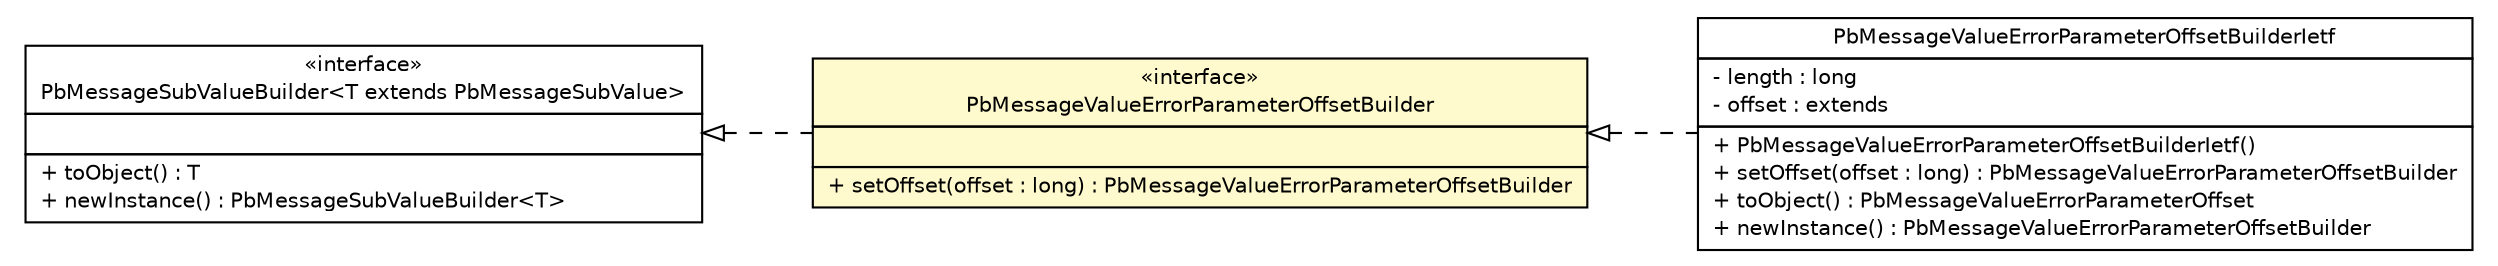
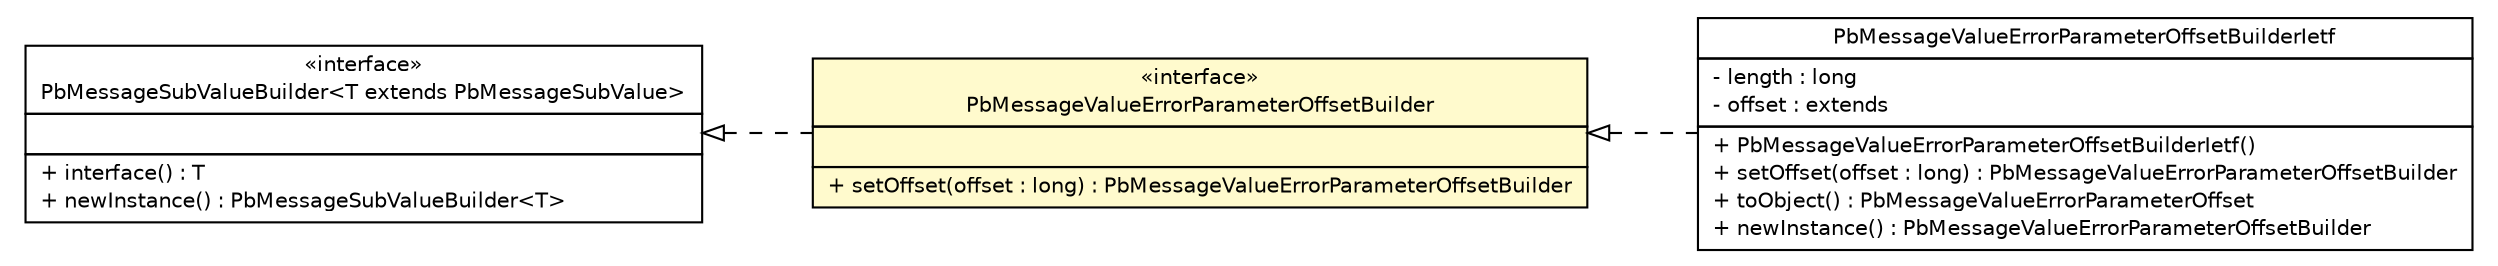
  digraph {
    nodesep=0.25
    rankdir=LR
    ranksep=0.5
    node [fontcolor=black fontname=Helvetica fontsize=10.0 shape=plaintext]
    edge [arrowtail=empty dir=back fontname=Helvetica fontsize=10 headport=p labelfontname=Helvetica labelfontsize=10 style=dashed tailport=p]
-   n1 [label=<<table title="org.ietf.nea.pb.message.util.PbMessageSubValueBuilder" border="0" cellborder="1" cellspacing="0" cellpadding="2" port="p" href="./PbMessageSubValueBuilder.html"> 		<tr><td><table border="0" cellspacing="0" cellpadding="1"> <tr><td align="center" balign="center"> &#171;interface&#187; </td></tr> <tr><td align="center" balign="center"> PbMessageSubValueBuilder&lt;T extends PbMessageSubValue&gt; </td></tr> 		</table></td></tr> 		<tr><td><table border="0" cellspacing="0" cellpadding="1"> <tr><td align="left" balign="left">  </td></tr> 		</table></td></tr> 		<tr><td><table border="0" cellspacing="0" cellpadding="1"> <tr><td align="left" balign="left"> + toObject() : T </td></tr> <tr><td align="left" balign="left"> + newInstance() : PbMessageSubValueBuilder&lt;T&gt; </td></tr> 		</table></td></tr> 		</table>>]
+   n1 [label=<<table title="org.ietf.nea.pb.message.util.PbMessageSubValueBuilder" border="0" cellborder="1" cellspacing="0" cellpadding="2" port="p" href="./PbMessageSubValueBuilder.html"> 		<tr><td><table border="0" cellspacing="0" cellpadding="1"> <tr><td align="center" balign="center"> &#171;interface&#187; </td></tr> <tr><td align="center" balign="center"> PbMessageSubValueBuilder&lt;T extends PbMessageSubValue&gt; </td></tr> 		</table></td></tr> 		<tr><td><table border="0" cellspacing="0" cellpadding="1"> <tr><td align="left" balign="left">  </td></tr> 		</table></td></tr> 		<tr><td><table border="0" cellspacing="0" cellpadding="1"> <tr><td align="left" balign="left"> + interface() : T </td></tr> <tr><td align="left" balign="left"> + newInstance() : PbMessageSubValueBuilder&lt;T&gt; </td></tr> 		</table></td></tr> 		</table>>]
    n2 [label=<<table title="org.ietf.nea.pb.message.util.PbMessageValueErrorParameterOffsetBuilder" border="0" cellborder="1" cellspacing="0" cellpadding="2" port="p" bgcolor="lemonChiffon" href="./PbMessageValueErrorParameterOffsetBuilder.html"> 		<tr><td><table border="0" cellspacing="0" cellpadding="1"> <tr><td align="center" balign="center"> &#171;interface&#187; </td></tr> <tr><td align="center" balign="center"> PbMessageValueErrorParameterOffsetBuilder </td></tr> 		</table></td></tr> 		<tr><td><table border="0" cellspacing="0" cellpadding="1"> <tr><td align="left" balign="left">  </td></tr> 		</table></td></tr> 		<tr><td><table border="0" cellspacing="0" cellpadding="1"> <tr><td align="left" balign="left"> + setOffset(offset : long) : PbMessageValueErrorParameterOffsetBuilder </td></tr> 		</table></td></tr> 		</table>>]
    n3 [label=<<table title="org.ietf.nea.pb.message.util.PbMessageValueErrorParameterOffsetBuilderIetf" border="0" cellborder="1" cellspacing="0" cellpadding="2" port="p" href="./PbMessageValueErrorParameterOffsetBuilderIetf.html"> 		<tr><td><table border="0" cellspacing="0" cellpadding="1"> <tr><td align="center" balign="center"> PbMessageValueErrorParameterOffsetBuilderIetf </td></tr> 		</table></td></tr> 		<tr><td><table border="0" cellspacing="0" cellpadding="1"> <tr><td align="left" balign="left"> - length : long </td></tr> <tr><td align="left" balign="left"> - offset : extends </td></tr> 		</table></td></tr> 		<tr><td><table border="0" cellspacing="0" cellpadding="1"> <tr><td align="left" balign="left"> + PbMessageValueErrorParameterOffsetBuilderIetf() </td></tr> <tr><td align="left" balign="left"> + setOffset(offset : long) : PbMessageValueErrorParameterOffsetBuilder </td></tr> <tr><td align="left" balign="left"> + toObject() : PbMessageValueErrorParameterOffset </td></tr> <tr><td align="left" balign="left"> + newInstance() : PbMessageValueErrorParameterOffsetBuilder </td></tr> 		</table></td></tr> 		</table>>]
    n1 -> n2
    n2 -> n3
  }
